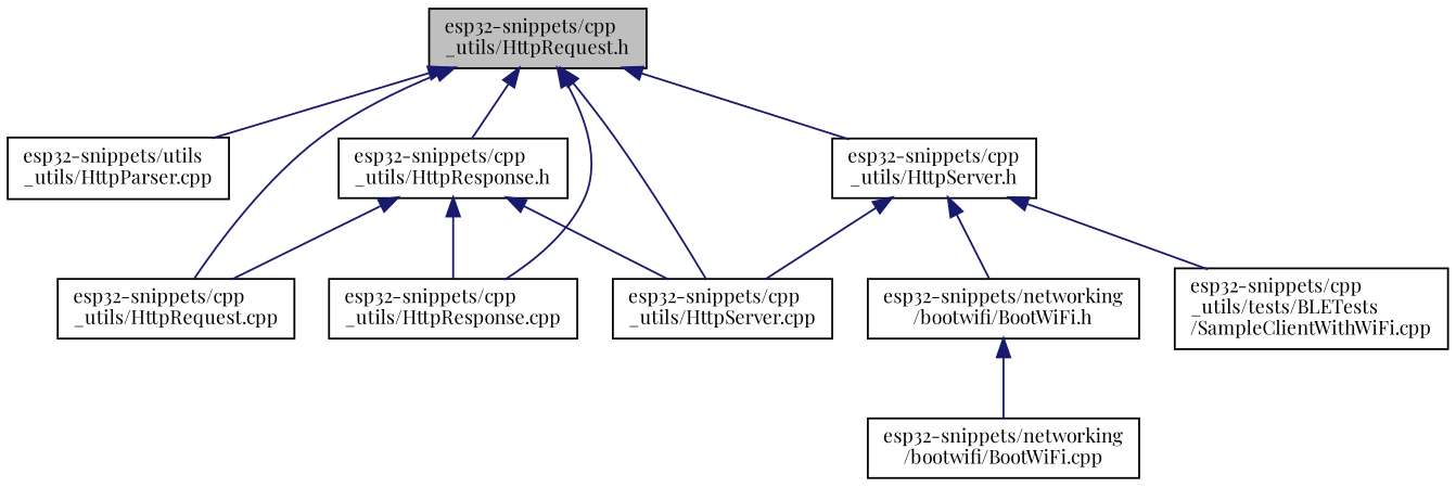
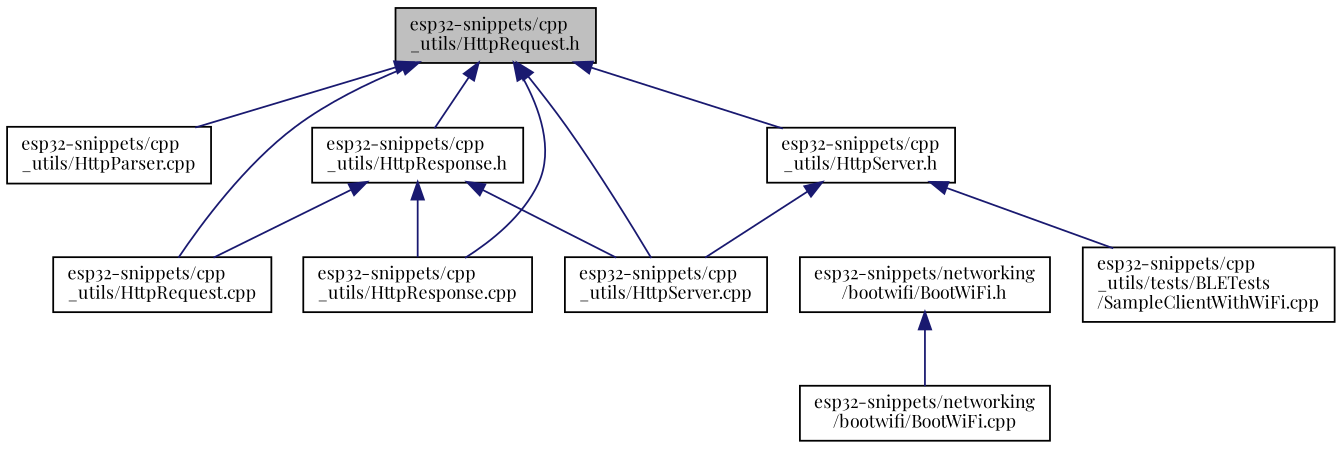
  digraph {
    fontname="Playfair Display"
    node [color=black fillcolor=white fontname="Playfair Display" fontsize=10 shape=record style=filled]
    edge [color=midnightblue dir=back fontname="Playfair Display" fontsize=10 labelfontname=Helvetica labelfontsize=10 style=solid]
    n1 [fillcolor=grey75 fontcolor=black height=0.2 label="esp32-snippets/cpp\l_utils/HttpRequest.h" width=0.4]
-   n2 [height=0.2 label="esp32-snippets/utils\l_utils/HttpParser.cpp" width=0.4]
+   n2 [height=0.2 label="esp32-snippets/cpp\l_utils/HttpParser.cpp" width=0.4]
    n3 [height=0.2 label="esp32-snippets/cpp\l_utils/HttpResponse.h" width=0.4]
    n4 [height=0.2 label="esp32-snippets/cpp\l_utils/HttpRequest.cpp" width=0.4]
    n5 [height=0.2 label="esp32-snippets/cpp\l_utils/HttpResponse.cpp" width=0.4]
    n6 [height=0.2 label="esp32-snippets/cpp\l_utils/HttpServer.h" width=0.4]
    n7 [height=0.2 label="esp32-snippets/cpp\l_utils/HttpServer.cpp" width=0.4]
    n8 [height=0.2 label="esp32-snippets/cpp\l_utils/tests/BLETests\l/SampleClientWithWiFi.cpp" width=0.4]
    n9 [height=0.2 label="esp32-snippets/networking\l/bootwifi/BootWiFi.h" width=0.4]
    n10 [height=0.2 label="esp32-snippets/networking\l/bootwifi/BootWiFi.cpp" width=0.4]
    n1 -> n2
    n1 -> n3
    n1 -> n4
    n1 -> n5
    n1 -> n6
    n1 -> n7
    n3 -> n4
    n3 -> n5
    n3 -> n7
    n6 -> n7
    n6 -> n8
-   n6 -> n9
    n9 -> n10
  }
